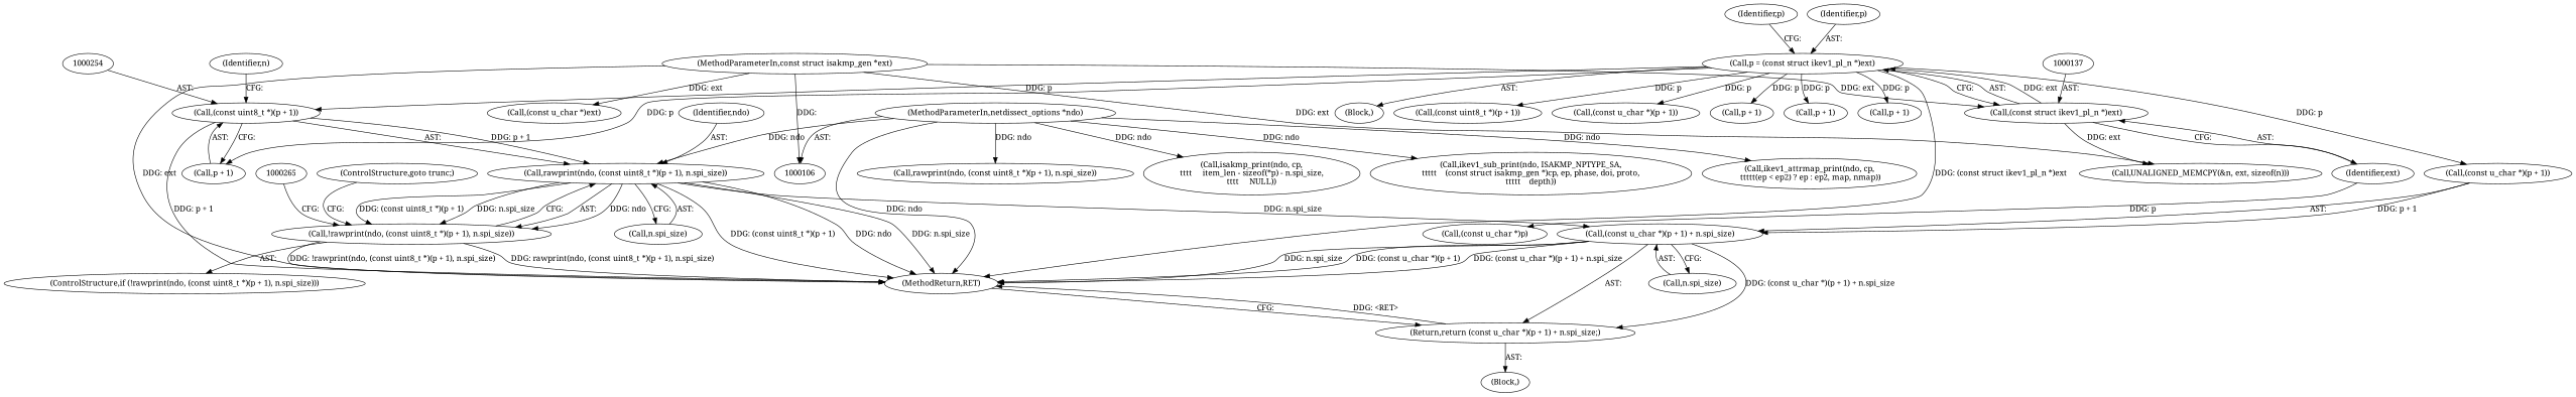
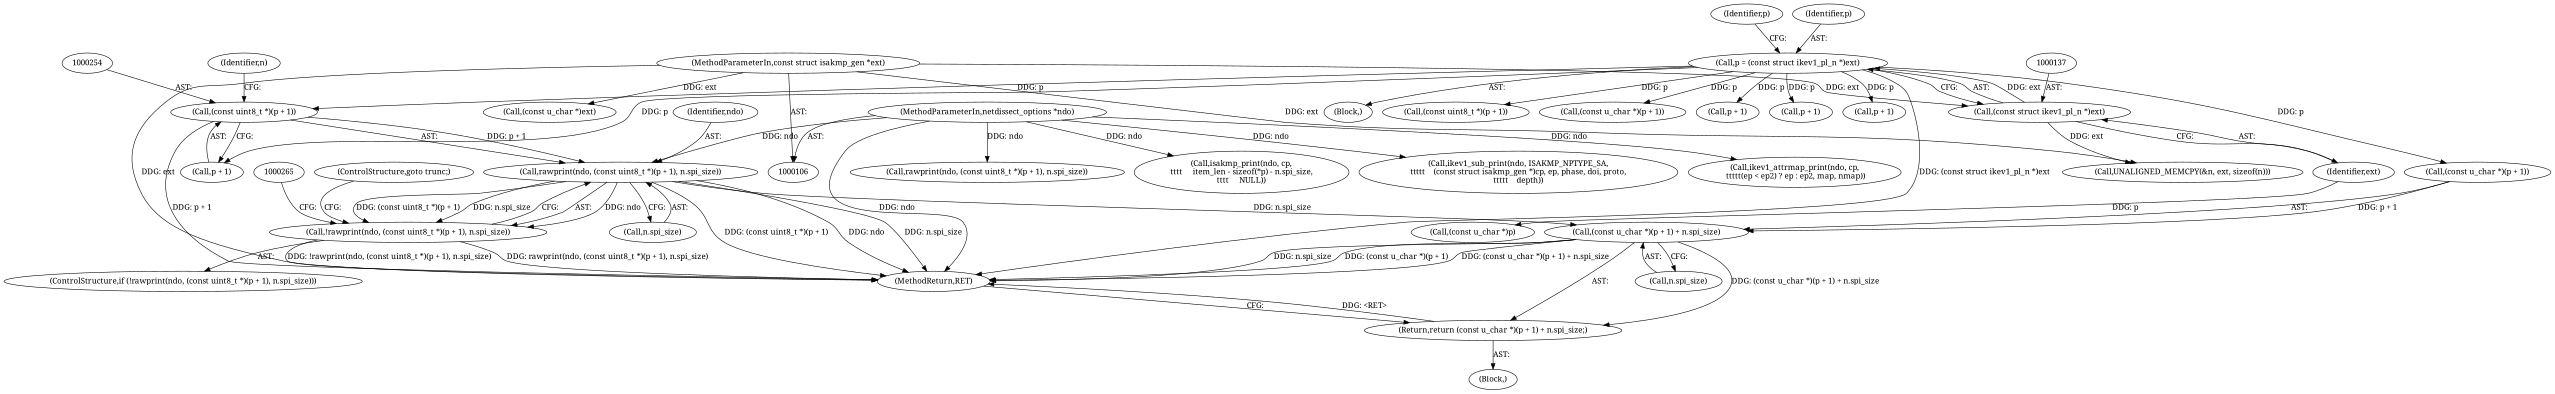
  digraph {
    fontname="Noto Serif"
    node [fontname="Noto Serif"]
    edge [fontname="Noto Serif"]
    n1 [label="(Call,rawprint(ndo, (const uint8_t *)(p + 1), n.spi_size))"]
    n2 [label="(Call,!rawprint(ndo, (const uint8_t *)(p + 1), n.spi_size))"]
    n3 [label="(Call,(const u_char *)(p + 1) + n.spi_size)"]
    n4 [label="(Call,n.spi_size)"]
    n5 [label="(MethodReturn,RET)"]
    n6 [label="(ControlStructure,if (!rawprint(ndo, (const uint8_t *)(p + 1), n.spi_size)))"]
    n7 [label="(Return,return (const u_char *)(p + 1) + n.spi_size;)"]
    n8 [label="(Call,n.spi_size)"]
    n9 [label="(MethodParameterIn,netdissect_options *ndo)"]
    n10 [label="(Call,ikev1_attrmap_print(ndo, cp,\n \t\t\t\t\t(ep < ep2) ? ep : ep2, map, nmap))"]
    n11 [label="(Call,rawprint(ndo, (const uint8_t *)(p + 1), n.spi_size))"]
    n12 [label="(Call,isakmp_print(ndo, cp,\n\t\t\t\t     item_len - sizeof(*p) - n.spi_size,\n\t\t\t\t     NULL))"]
    n13 [label="(Call,ikev1_sub_print(ndo, ISAKMP_NPTYPE_SA,\n\t\t\t\t\t    (const struct isakmp_gen *)cp, ep, phase, doi, proto,\n\t\t\t\t\t    depth))"]
    1000106
    n15 [label="(Call,(const uint8_t *)(p + 1))"]
    n16 [label="(Call,p + 1)"]
    n17 [label="(Call,p = (const struct ikev1_pl_n *)ext)"]
    n18 [label="(Call,(const struct ikev1_pl_n *)ext)"]
    n19 [label="(Block,)"]
    n20 [label="(Call,(const uint8_t *)(p + 1))"]
    n21 [label="(Call,(const u_char *)(p + 1))"]
    n22 [label="(Call,(const u_char *)(p + 1))"]
    n23 [label="(Call,p + 1)"]
    n24 [label="(Call,p + 1)"]
    n25 [label="(Call,p + 1)"]
    n26 [label="(Call,UNALIGNED_MEMCPY(&n, ext, sizeof(n)))"]
    n27 [label="(Identifier,ext)"]
    n28 [label="(Call,(const u_char *)p)"]
    n29 [label="(MethodParameterIn,const struct isakmp_gen *ext)"]
    n30 [label="(Call,(const u_char *)ext)"]
    n31 [label="(Block,)"]
    n32 [label="(Identifier,p)"]
    n33 [label="(Identifier,ndo)"]
    n34 [label="(ControlStructure,goto trunc;)"]
    n35 [label="(Identifier,n)"]
    n36 [label="(Identifier,p)"]
    1000254
    1000137
    1000265
    n1 -> n2 [label="AST: "]
    n1 -> n2 [label="DDG: ndo"]
    n1 -> n2 [label="DDG: (const uint8_t *)(p + 1)"]
    n1 -> n2 [label="DDG: n.spi_size"]
    n1 -> n3 [label="DDG: n.spi_size"]
    n1 -> n4 [label="CFG: "]
    n1 -> n5 [label="DDG: (const uint8_t *)(p + 1)"]
    n1 -> n5 [label="DDG: ndo"]
    n1 -> n5 [label="DDG: n.spi_size"]
    n2 -> n1 [label="CFG: "]
    n2 -> n5 [label="DDG: rawprint(ndo, (const uint8_t *)(p + 1), n.spi_size)"]
    n2 -> n5 [label="DDG: !rawprint(ndo, (const uint8_t *)(p + 1), n.spi_size)"]
    n2 -> n6 [label="AST: "]
    n3 -> n5 [label="DDG: n.spi_size"]
    n3 -> n5 [label="DDG: (const u_char *)(p + 1)"]
    n3 -> n5 [label="DDG: (const u_char *)(p + 1) + n.spi_size"]
    n3 -> n7 [label="AST: "]
    n3 -> n7 [label="DDG: (const u_char *)(p + 1) + n.spi_size"]
    n3 -> n8 [label="CFG: "]
    n4 -> n1 [label="AST: "]
    n5 -> n7 [label="CFG: "]
    n7 -> n5 [label="DDG: <RET>"]
    n7 -> n31 [label="AST: "]
    n8 -> n3 [label="AST: "]
    n9 -> n1 [label="DDG: ndo"]
    n9 -> n5 [label="DDG: ndo"]
    n9 -> n10 [label="DDG: ndo"]
    n9 -> n11 [label="DDG: ndo"]
    n9 -> n12 [label="DDG: ndo"]
    n9 -> n13 [label="DDG: ndo"]
    n9 -> 1000106 [label="AST: "]
    n15 -> n1 [label="AST: "]
    n15 -> n1 [label="DDG: p + 1"]
    n15 -> n5 [label="DDG: p + 1"]
    n15 -> n16 [label="CFG: "]
    n16 -> n15 [label="AST: "]
    n17 -> n5 [label="DDG: (const struct ikev1_pl_n *)ext"]
    n17 -> n15 [label="DDG: p"]
    n17 -> n16 [label="DDG: p"]
    n17 -> n18 [label="CFG: "]
    n17 -> n19 [label="AST: "]
    n17 -> n20 [label="DDG: p"]
    n17 -> n21 [label="DDG: p"]
    n17 -> n22 [label="DDG: p"]
    n17 -> n23 [label="DDG: p"]
    n17 -> n24 [label="DDG: p"]
    n17 -> n25 [label="DDG: p"]
    n18 -> n17 [label="AST: "]
    n18 -> n17 [label="DDG: ext"]
    n18 -> n26 [label="DDG: ext"]
    n18 -> n27 [label="CFG: "]
    n22 -> n3 [label="AST: "]
    n22 -> n3 [label="DDG: p + 1"]
    n27 -> n18 [label="AST: "]
    n27 -> n28 [label="DDG: p"]
    n29 -> n5 [label="DDG: ext"]
-   n29 -> 1000106 [label="DDG: "]
+   n29 -> 1000106 [label="AST: "]
    n29 -> n18 [label="DDG: ext"]
    n29 -> n26 [label="DDG: ext"]
    n29 -> n30 [label="DDG: ext"]
    n32 -> n17 [label="CFG: "]
    n33 -> n1 [label="AST: "]
    n34 -> n2 [label="CFG: "]
    n35 -> n15 [label="CFG: "]
    n36 -> n17 [label="AST: "]
    1000254 -> n15 [label="AST: "]
    1000137 -> n18 [label="AST: "]
    1000265 -> n2 [label="CFG: "]
  }
